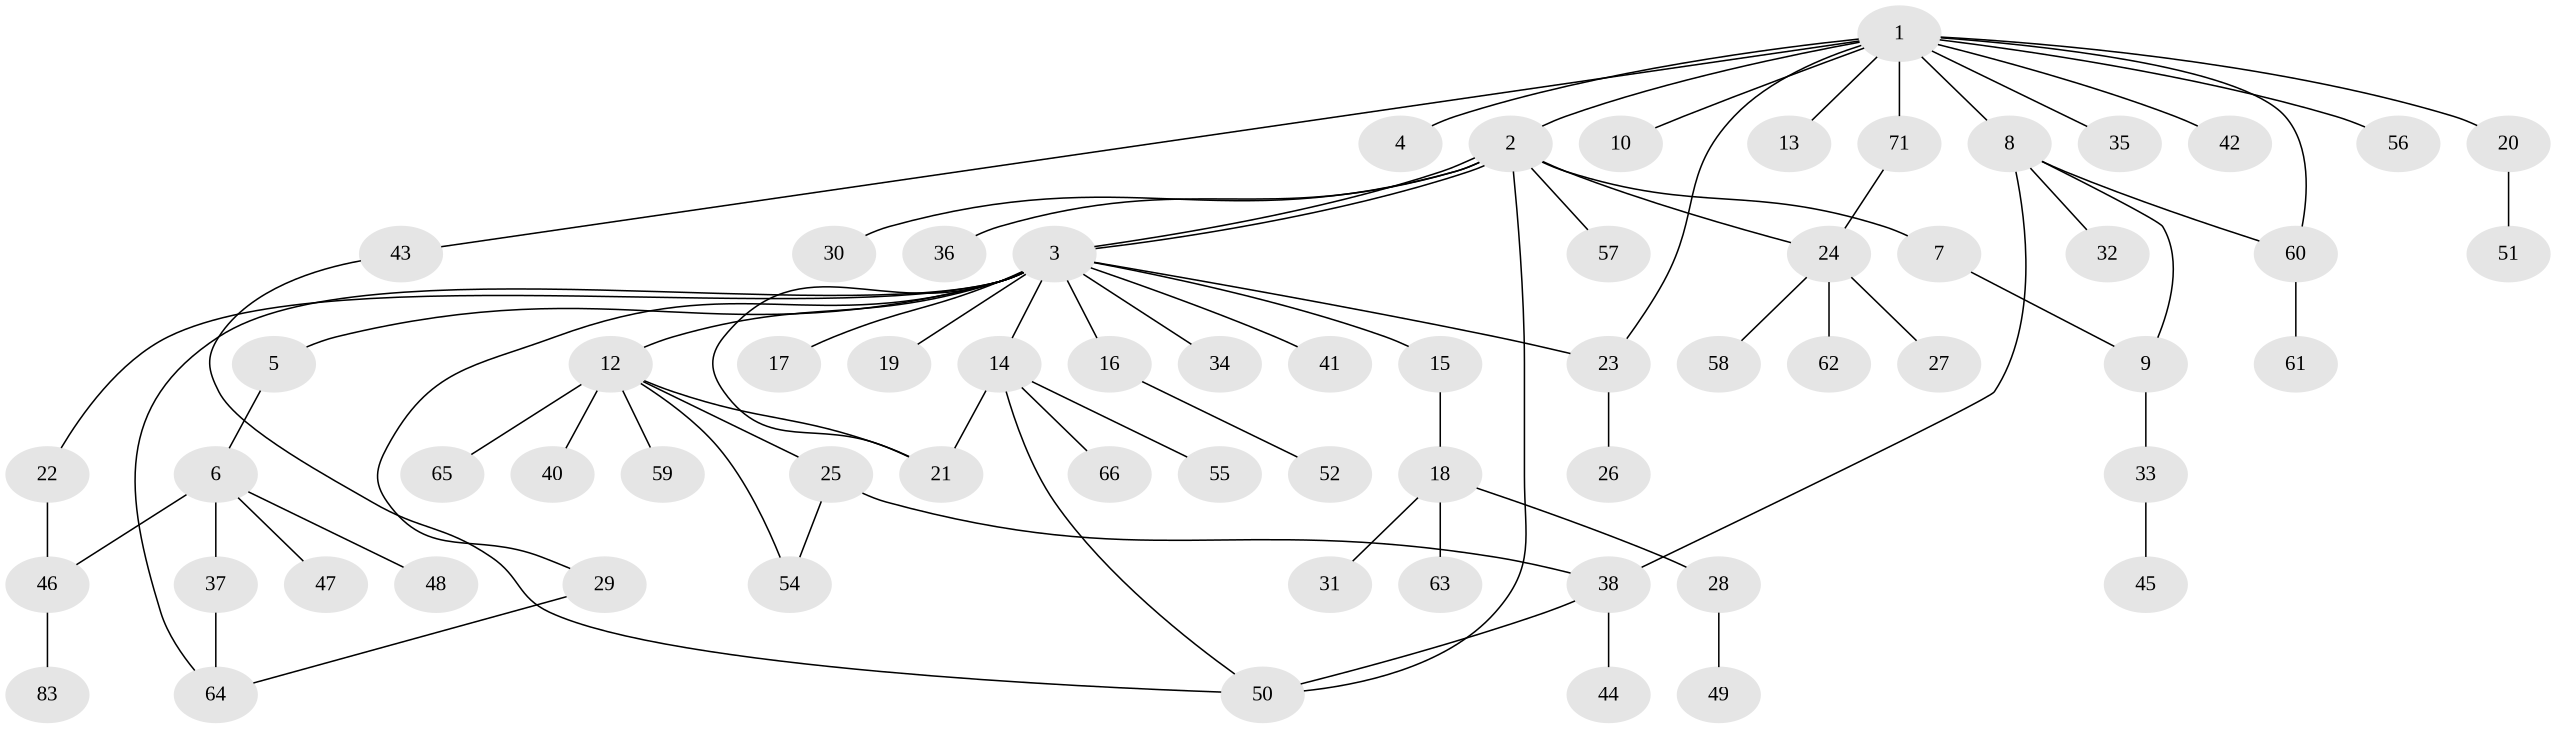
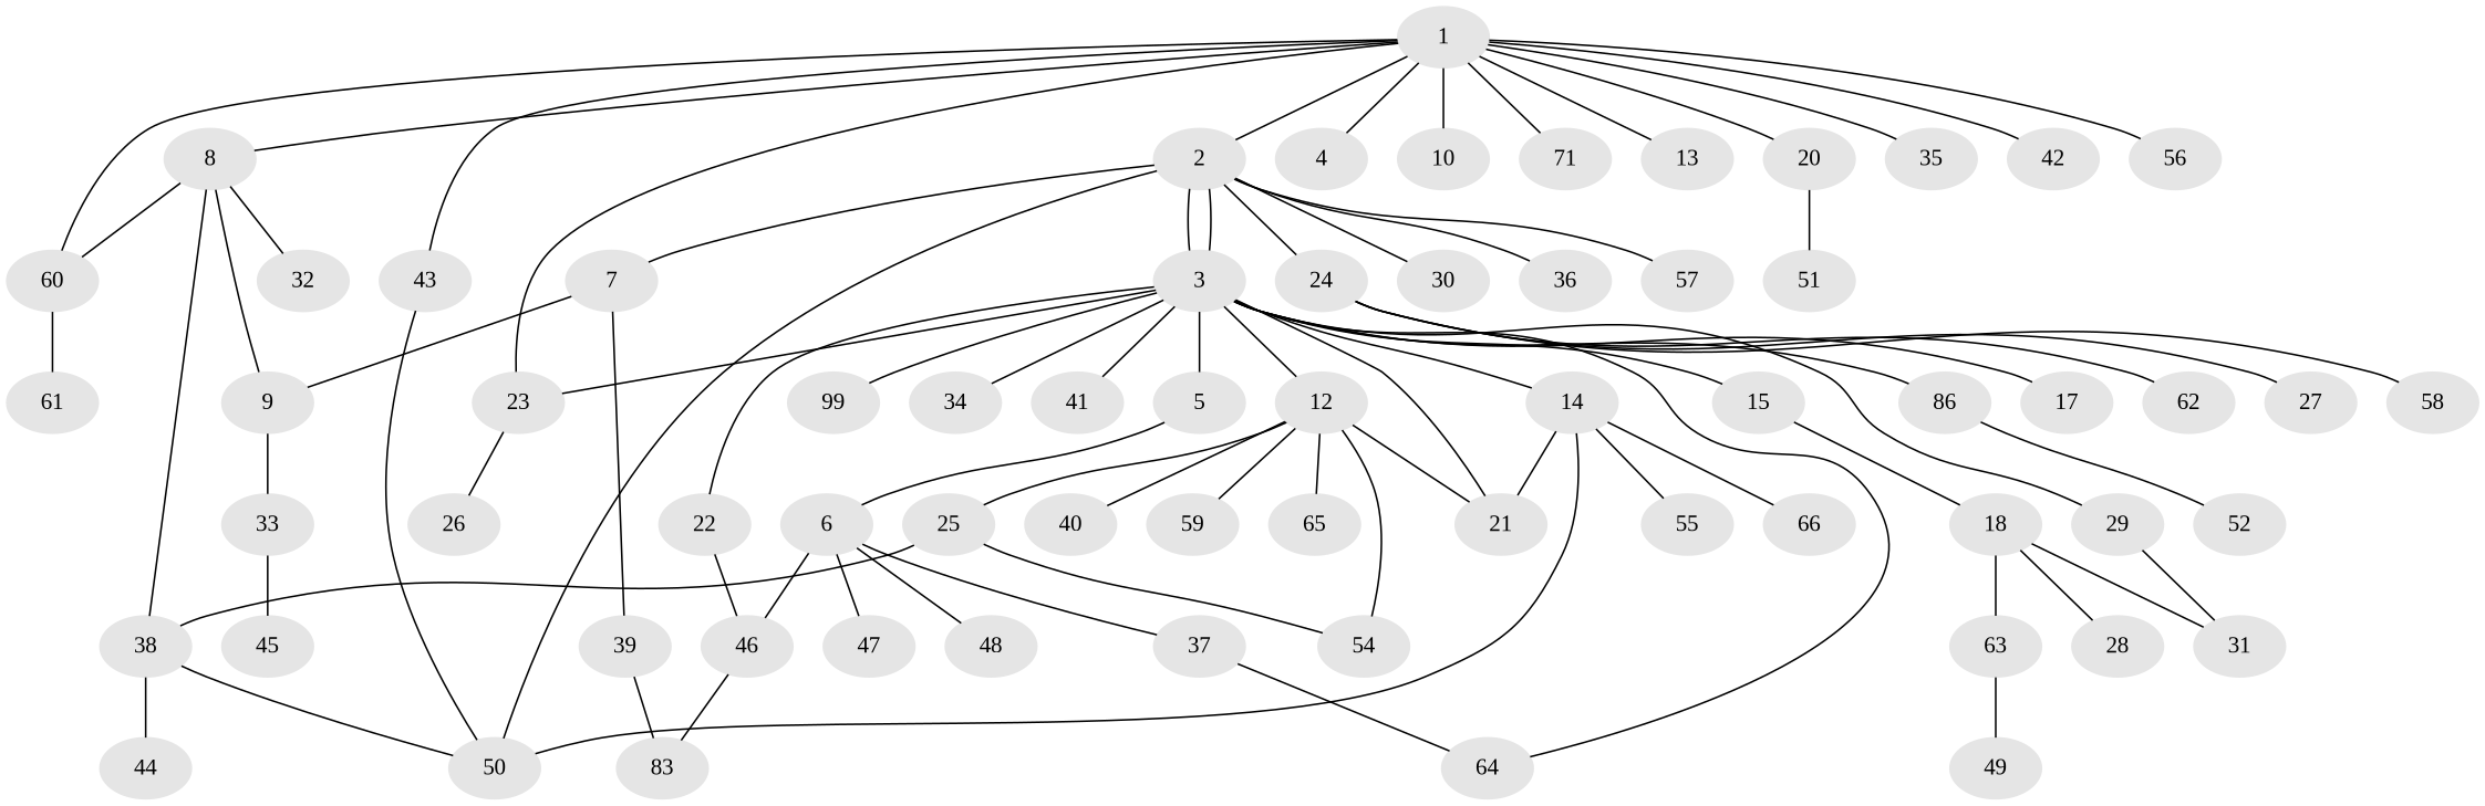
  graph {
    fontname="Liberation Serif"
    node [color=gray90 fontname="Liberation Serif" style=filled]
    edge [fontname="Liberation Serif"]
    1
    2
    4
    8
    10
    n6 [label=71]
    13
    20
    23
    35
    42
    43
    56
    60
    3
    7
    24
    30
    36
    50
    57
    9
    32
    38
    51
    26
    61
    5
    12
    14
    15
-   16
+   16 [label=86]
    17
-   19
+   19 [label=99]
    21
    22
    29
    34
    41
    64
+   39
    27
    58
    62
    6
    25
    40
    54
    59
    65
    55
    66
    18
    52
    46
    37
    47
    48
    n59 [label=83]
    33
    44
    45
    28
    31
    63
    49
    1 -- 2
    1 -- 4
    1 -- 8
    1 -- 10
    1 -- n6
    1 -- 13
    1 -- 20
    1 -- 23
    1 -- 35
    1 -- 42
    1 -- 43
    1 -- 56
    1 -- 60
    2 -- 3
    2 -- 3
    2 -- 7
    2 -- 24
    2 -- 30
    2 -- 36
    2 -- 50
    2 -- 57
    8 -- 60
    8 -- 9
    8 -- 32
    8 -- 38
-   n6 -- 24
    20 -- 51
    23 -- 26
    43 -- 50
    60 -- 61
    3 -- 23
    3 -- 5
    3 -- 12
    3 -- 14
    3 -- 15
    3 -- 16
    3 -- 17
    3 -- 19
    3 -- 21
    3 -- 22
    3 -- 29
    3 -- 34
    3 -- 41
    3 -- 64
    7 -- 9
+   7 -- 39
    24 -- 27
    24 -- 58
    24 -- 62
    9 -- 33
    38 -- 50
    38 -- 44
    5 -- 6
    12 -- 21
    12 -- 25
    12 -- 40
    12 -- 54
    12 -- 59
    12 -- 65
    14 -- 50
    14 -- 21
    14 -- 55
    14 -- 66
    15 -- 18
    16 -- 52
    22 -- 46
-   29 -- 64
+   29 -- 31
+   39 -- n59
    6 -- 46
    6 -- 37
    6 -- 47
    6 -- 48
    25 -- 38
    25 -- 54
    18 -- 28
    18 -- 31
    18 -- 63
    46 -- n59
    37 -- 64
    33 -- 45
-   28 -- 49
+   63 -- 49
  }
